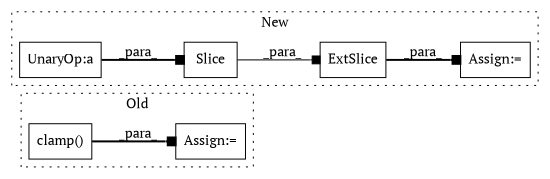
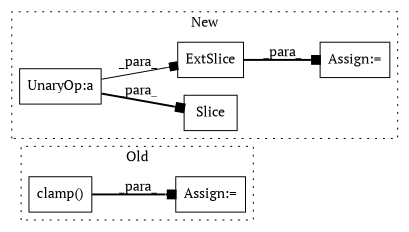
  digraph {
    fontname="PT Serif"
    rankdir=LR
    node [a=68 fontname="PT Serif" l=3 shape=box]
    edge [arrowhead=box fontname="PT Serif" style=bold]
    n1 [a=75 l="12,35" label="clamp()" s="11794,11814"]
    n2 [label="Assign:=" s=11791]
    n3 [label="Assign:=" s=11549]
    n4 [a=80 l=7 label=Slice s=11497]
    n5 [a=61 l=8 label="UnaryOp:a" s=11505]
    n6 [a=85 l=15 label=ExtSlice s=11476]
    subgraph cluster_1 {
      label=Old
      style=dotted
      n1
      n2
    }
    subgraph cluster_2 {
      label=New
      style=dotted
      n3
      n4
      n5
      n6
    }
    n1 -> n2 [label=_para_]
-   n4 -> n6 [label=_para_ style=solid]
+   n5 -> n6 [label=_para_ style=solid]
    n5 -> n4 [label=_para_]
    n6 -> n3 [label=_para_]
  }
